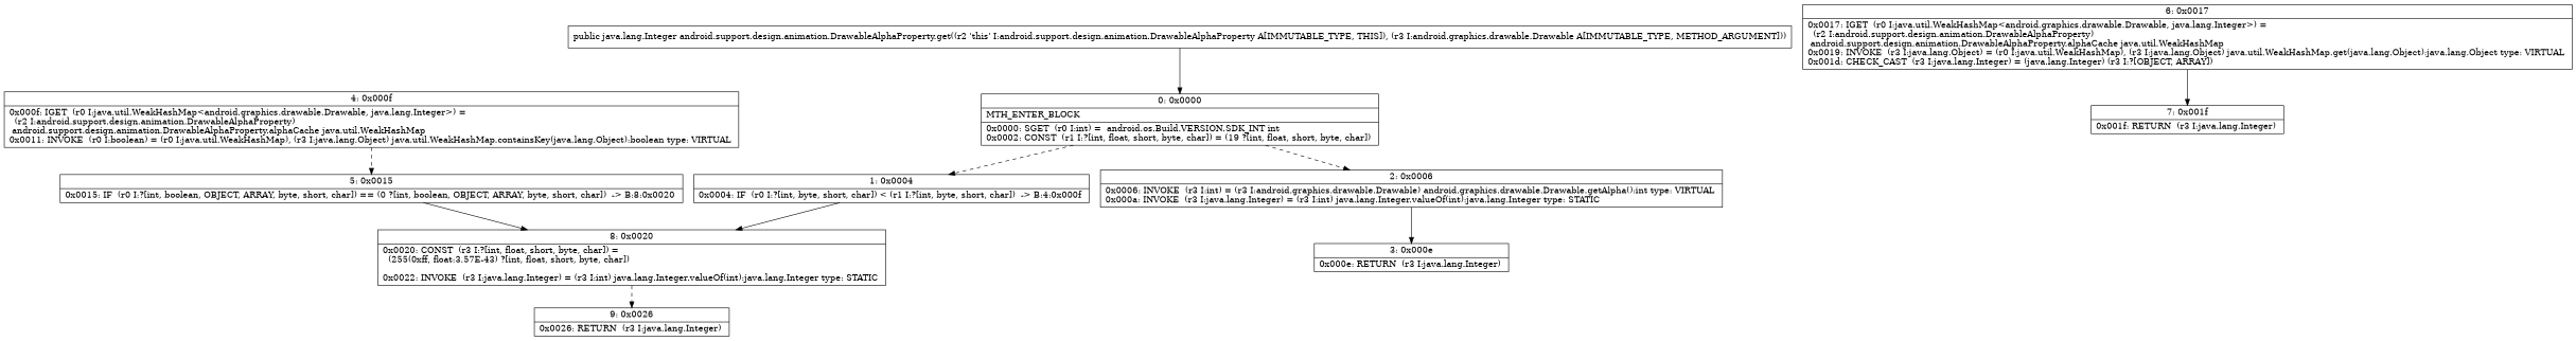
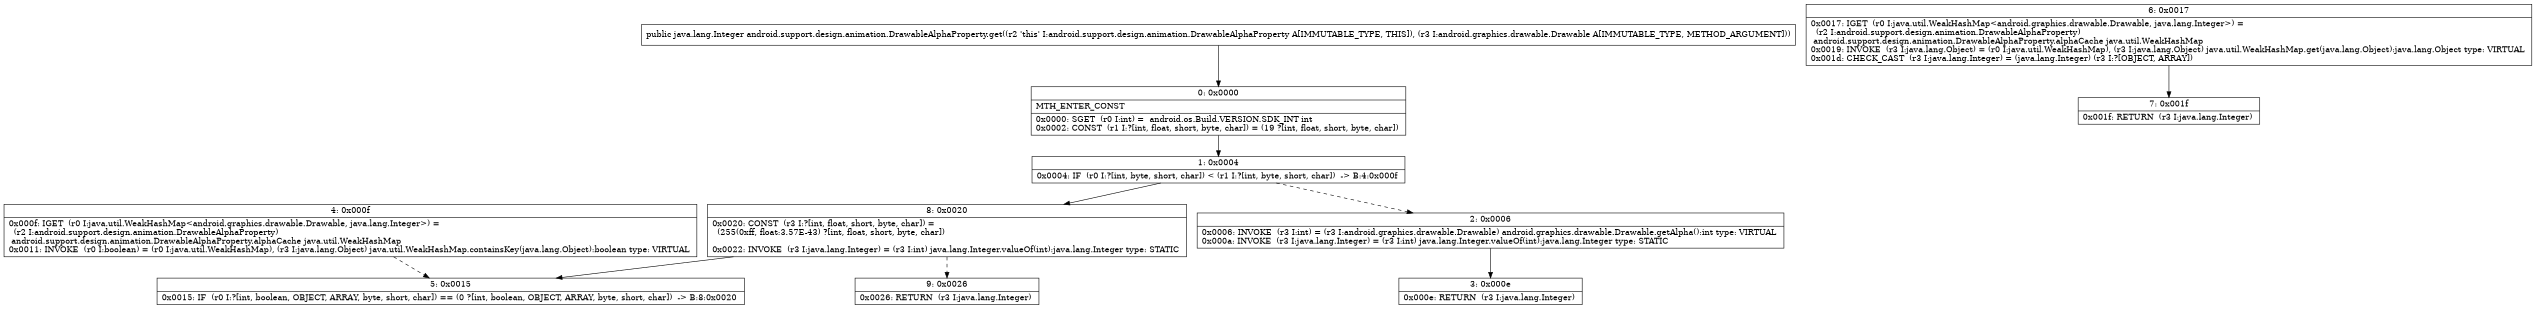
  digraph {
    node [shape=record]
-   n1 [label="{0\:\ 0x0000|MTH_ENTER_BLOCK\l|0x0000: SGET  (r0 I:int) =  android.os.Build.VERSION.SDK_INT int \l0x0002: CONST  (r1 I:?[int, float, short, byte, char]) = (19 ?[int, float, short, byte, char]) \l}"]
+   n1 [label="{0\:\ 0x0000|MTH_ENTER_CONST\l|0x0000: SGET  (r0 I:int) =  android.os.Build.VERSION.SDK_INT int \l0x0002: CONST  (r1 I:?[int, float, short, byte, char]) = (19 ?[int, float, short, byte, char]) \l}"]
    n2 [label="{1\:\ 0x0004|0x0004: IF  (r0 I:?[int, byte, short, char]) \< (r1 I:?[int, byte, short, char])  \-\> B:4:0x000f \l}"]
    n3 [label="{2\:\ 0x0006|0x0006: INVOKE  (r3 I:int) = (r3 I:android.graphics.drawable.Drawable) android.graphics.drawable.Drawable.getAlpha():int type: VIRTUAL \l0x000a: INVOKE  (r3 I:java.lang.Integer) = (r3 I:int) java.lang.Integer.valueOf(int):java.lang.Integer type: STATIC \l}"]
    n4 [label="{8\:\ 0x0020|0x0020: CONST  (r3 I:?[int, float, short, byte, char]) = \l  (255(0xff, float:3.57E\-43) ?[int, float, short, byte, char])\l \l0x0022: INVOKE  (r3 I:java.lang.Integer) = (r3 I:int) java.lang.Integer.valueOf(int):java.lang.Integer type: STATIC \l}"]
    n5 [label="{3\:\ 0x000e|0x000e: RETURN  (r3 I:java.lang.Integer) \l}"]
    n6 [label="{4\:\ 0x000f|0x000f: IGET  (r0 I:java.util.WeakHashMap\<android.graphics.drawable.Drawable, java.lang.Integer\>) = \l  (r2 I:android.support.design.animation.DrawableAlphaProperty)\l android.support.design.animation.DrawableAlphaProperty.alphaCache java.util.WeakHashMap \l0x0011: INVOKE  (r0 I:boolean) = (r0 I:java.util.WeakHashMap), (r3 I:java.lang.Object) java.util.WeakHashMap.containsKey(java.lang.Object):boolean type: VIRTUAL \l}"]
    n7 [label="{5\:\ 0x0015|0x0015: IF  (r0 I:?[int, boolean, OBJECT, ARRAY, byte, short, char]) == (0 ?[int, boolean, OBJECT, ARRAY, byte, short, char])  \-\> B:8:0x0020 \l}"]
    n8 [label="{6\:\ 0x0017|0x0017: IGET  (r0 I:java.util.WeakHashMap\<android.graphics.drawable.Drawable, java.lang.Integer\>) = \l  (r2 I:android.support.design.animation.DrawableAlphaProperty)\l android.support.design.animation.DrawableAlphaProperty.alphaCache java.util.WeakHashMap \l0x0019: INVOKE  (r3 I:java.lang.Object) = (r0 I:java.util.WeakHashMap), (r3 I:java.lang.Object) java.util.WeakHashMap.get(java.lang.Object):java.lang.Object type: VIRTUAL \l0x001d: CHECK_CAST  (r3 I:java.lang.Integer) = (java.lang.Integer) (r3 I:?[OBJECT, ARRAY]) \l}"]
    n9 [label="{7\:\ 0x001f|0x001f: RETURN  (r3 I:java.lang.Integer) \l}"]
    n10 [label="{9\:\ 0x0026|0x0026: RETURN  (r3 I:java.lang.Integer) \l}"]
    n11 [label="{public java.lang.Integer android.support.design.animation.DrawableAlphaProperty.get((r2 'this' I:android.support.design.animation.DrawableAlphaProperty A[IMMUTABLE_TYPE, THIS]), (r3 I:android.graphics.drawable.Drawable A[IMMUTABLE_TYPE, METHOD_ARGUMENT])) }"]
-   n1 -> n2 [style=dashed]
-   n1 -> n3 [style=dashed]
+   n1 -> n2
+   n2 -> n3 [style=dashed]
    n2 -> n4
    n3 -> n5
    n4 -> n10 [style=dashed]
    n6 -> n7 [style=dashed]
-   n7 -> n4
+   n4 -> n7
    n8 -> n9
    n11 -> n1
  }
